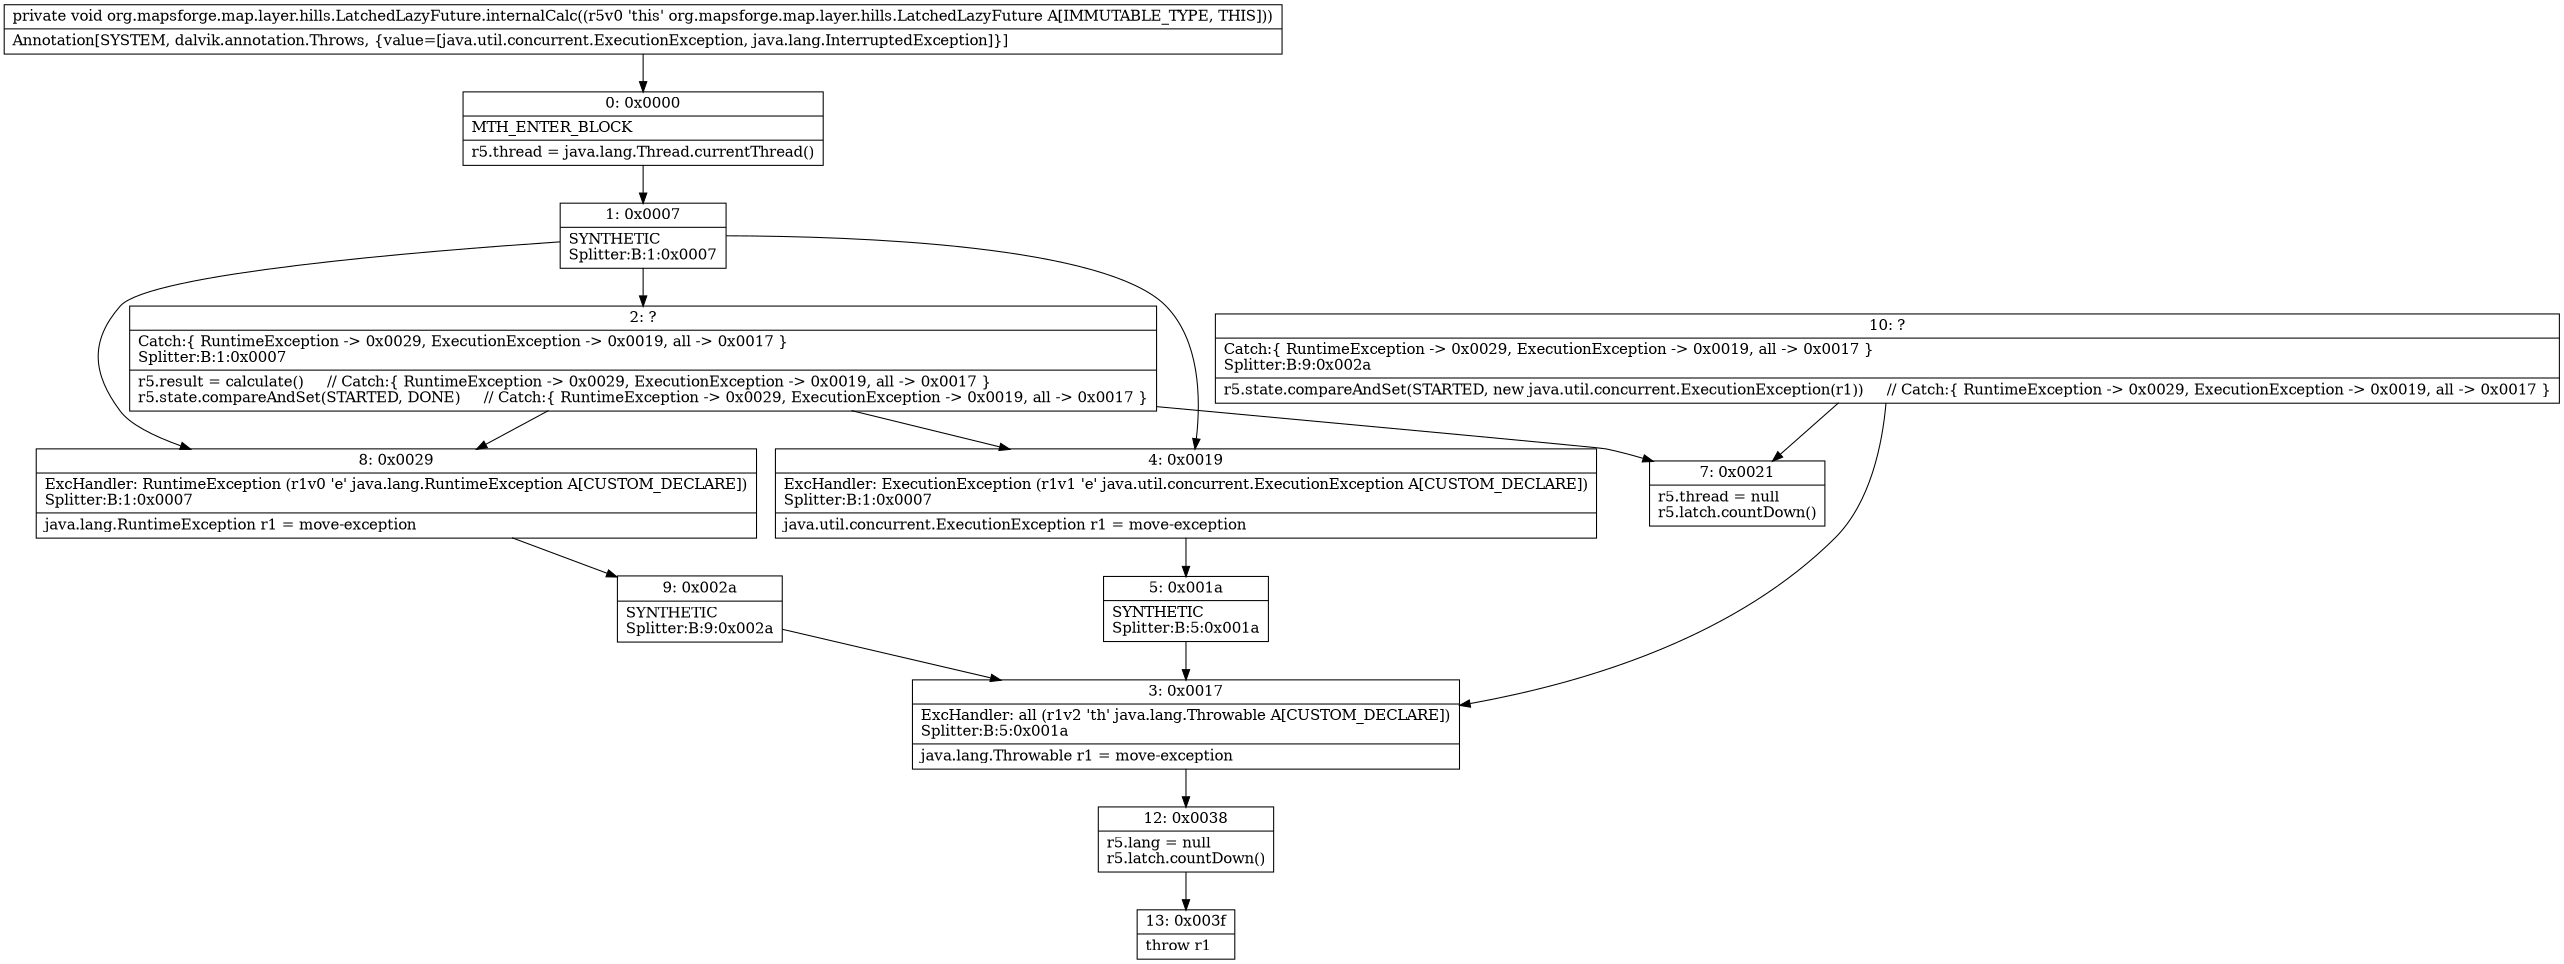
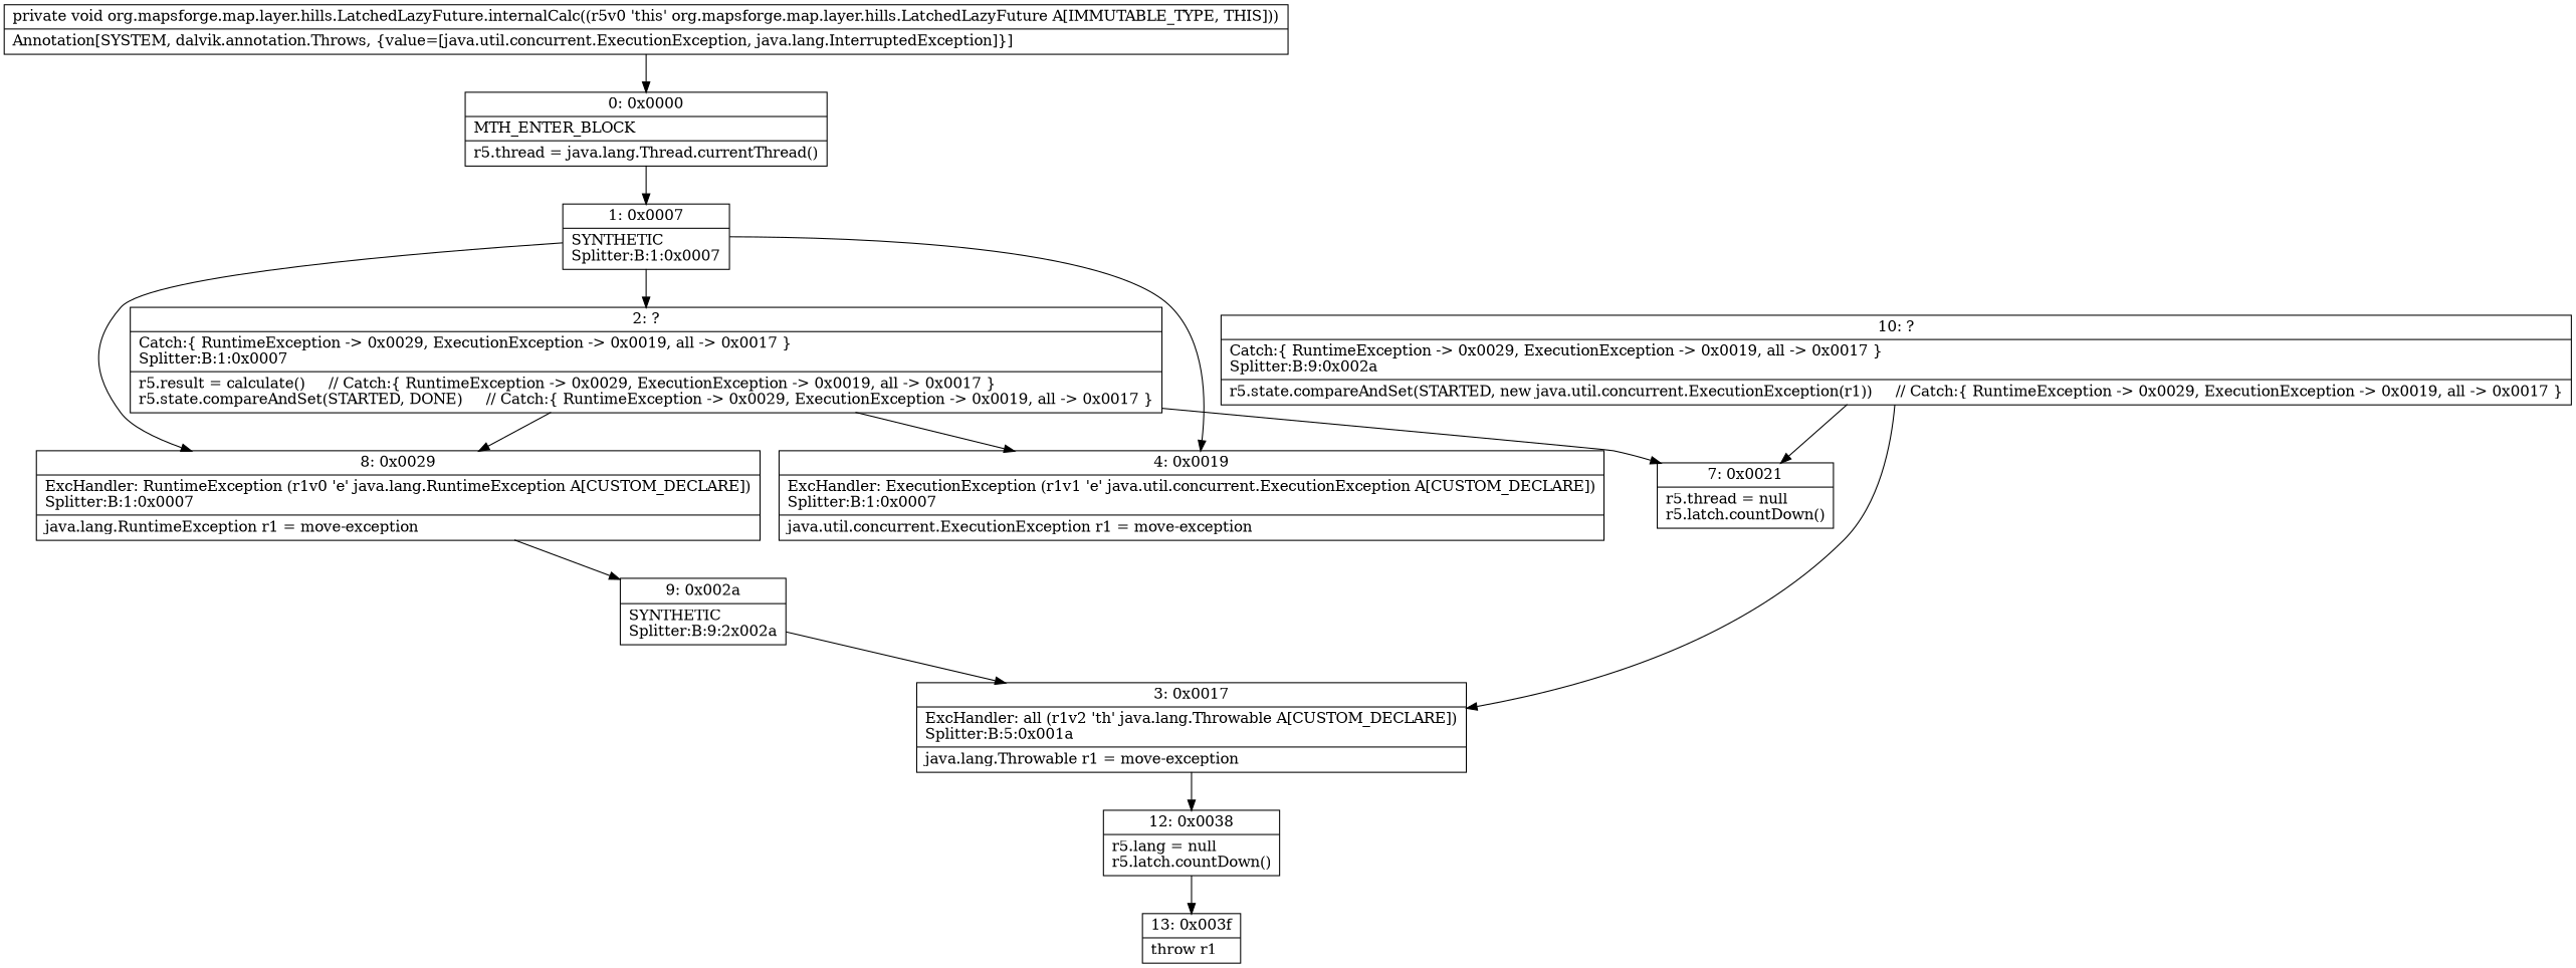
  digraph {
    node [shape=record]
    n1 [label="{0\:\ 0x0000|MTH_ENTER_BLOCK\l|r5.thread = java.lang.Thread.currentThread()\l}"]
    n2 [label="{1\:\ 0x0007|SYNTHETIC\lSplitter:B:1:0x0007\l}"]
    n3 [label="{2\:\ ?|Catch:\{ RuntimeException \-\> 0x0029, ExecutionException \-\> 0x0019, all \-\> 0x0017 \}\lSplitter:B:1:0x0007\l|r5.result = calculate()     \/\/ Catch:\{ RuntimeException \-\> 0x0029, ExecutionException \-\> 0x0019, all \-\> 0x0017 \}\lr5.state.compareAndSet(STARTED, DONE)     \/\/ Catch:\{ RuntimeException \-\> 0x0029, ExecutionException \-\> 0x0019, all \-\> 0x0017 \}\l}"]
    n4 [label="{4\:\ 0x0019|ExcHandler: ExecutionException (r1v1 'e' java.util.concurrent.ExecutionException A[CUSTOM_DECLARE])\lSplitter:B:1:0x0007\l|java.util.concurrent.ExecutionException r1 = move\-exception\l}"]
    n5 [label="{8\:\ 0x0029|ExcHandler: RuntimeException (r1v0 'e' java.lang.RuntimeException A[CUSTOM_DECLARE])\lSplitter:B:1:0x0007\l|java.lang.RuntimeException r1 = move\-exception\l}"]
    n6 [label="{7\:\ 0x0021|r5.thread = null\lr5.latch.countDown()\l}"]
-   n7 [label="{5\:\ 0x001a|SYNTHETIC\lSplitter:B:5:0x001a\l}"]
-   n8 [label="{9\:\ 0x002a|SYNTHETIC\lSplitter:B:9:0x002a\l}"]
+   n8 [label="{9\:\ 0x002a|SYNTHETIC\lSplitter:B:9:2x002a\l}"]
    n9 [label="{3\:\ 0x0017|ExcHandler: all (r1v2 'th' java.lang.Throwable A[CUSTOM_DECLARE])\lSplitter:B:5:0x001a\l|java.lang.Throwable r1 = move\-exception\l}"]
    n10 [label="{12\:\ 0x0038|r5.lang = null\lr5.latch.countDown()\l}"]
    n11 [label="{13\:\ 0x003f|throw r1\l}"]
    n12 [label="{10\:\ ?|Catch:\{ RuntimeException \-\> 0x0029, ExecutionException \-\> 0x0019, all \-\> 0x0017 \}\lSplitter:B:9:0x002a\l|r5.state.compareAndSet(STARTED, new java.util.concurrent.ExecutionException(r1))     \/\/ Catch:\{ RuntimeException \-\> 0x0029, ExecutionException \-\> 0x0019, all \-\> 0x0017 \}\l}"]
    n13 [label="{private void org.mapsforge.map.layer.hills.LatchedLazyFuture.internalCalc((r5v0 'this' org.mapsforge.map.layer.hills.LatchedLazyFuture A[IMMUTABLE_TYPE, THIS]))  | Annotation[SYSTEM, dalvik.annotation.Throws, \{value=[java.util.concurrent.ExecutionException, java.lang.InterruptedException]\}]\l}"]
    n1 -> n2
    n2 -> n3
    n2 -> n4
    n2 -> n5
    n3 -> n4
    n3 -> n5
    n3 -> n6
-   n4 -> n7
    n5 -> n8
-   n7 -> n9
    n8 -> n9
    n9 -> n10
    n10 -> n11
    n12 -> n6
    n12 -> n9
    n13 -> n1
  }
